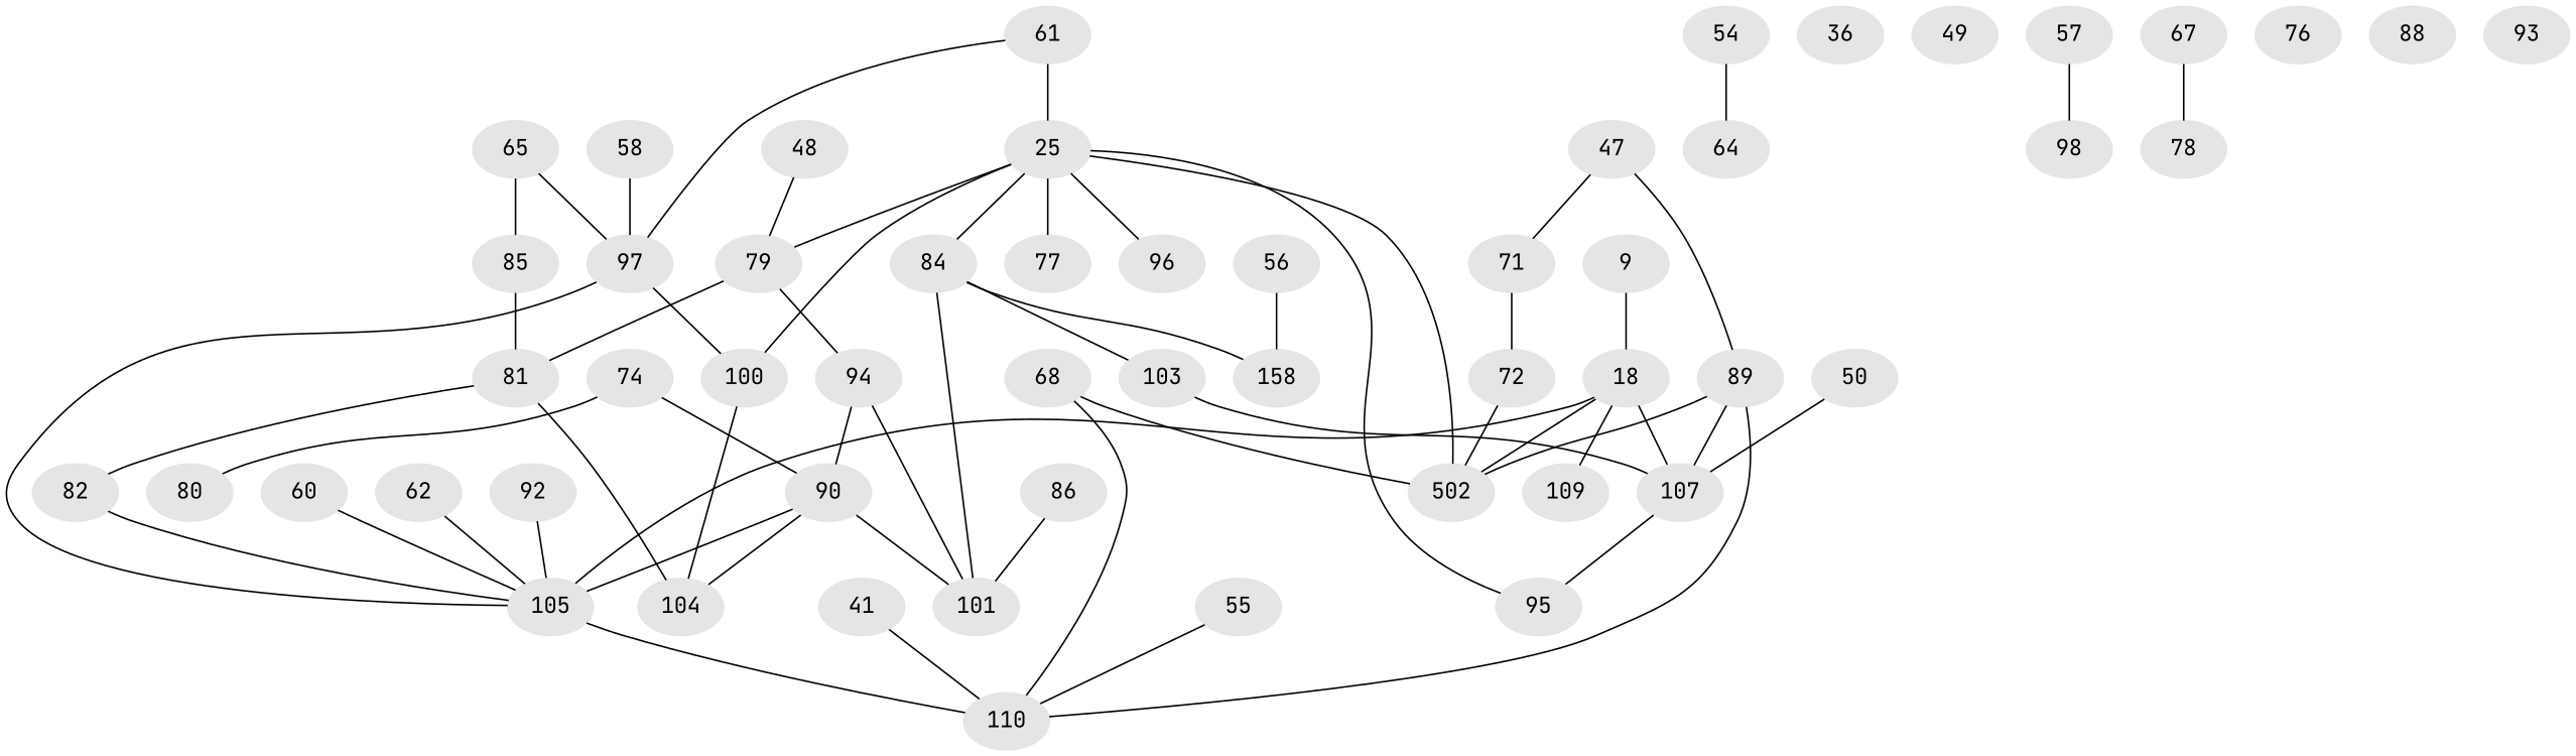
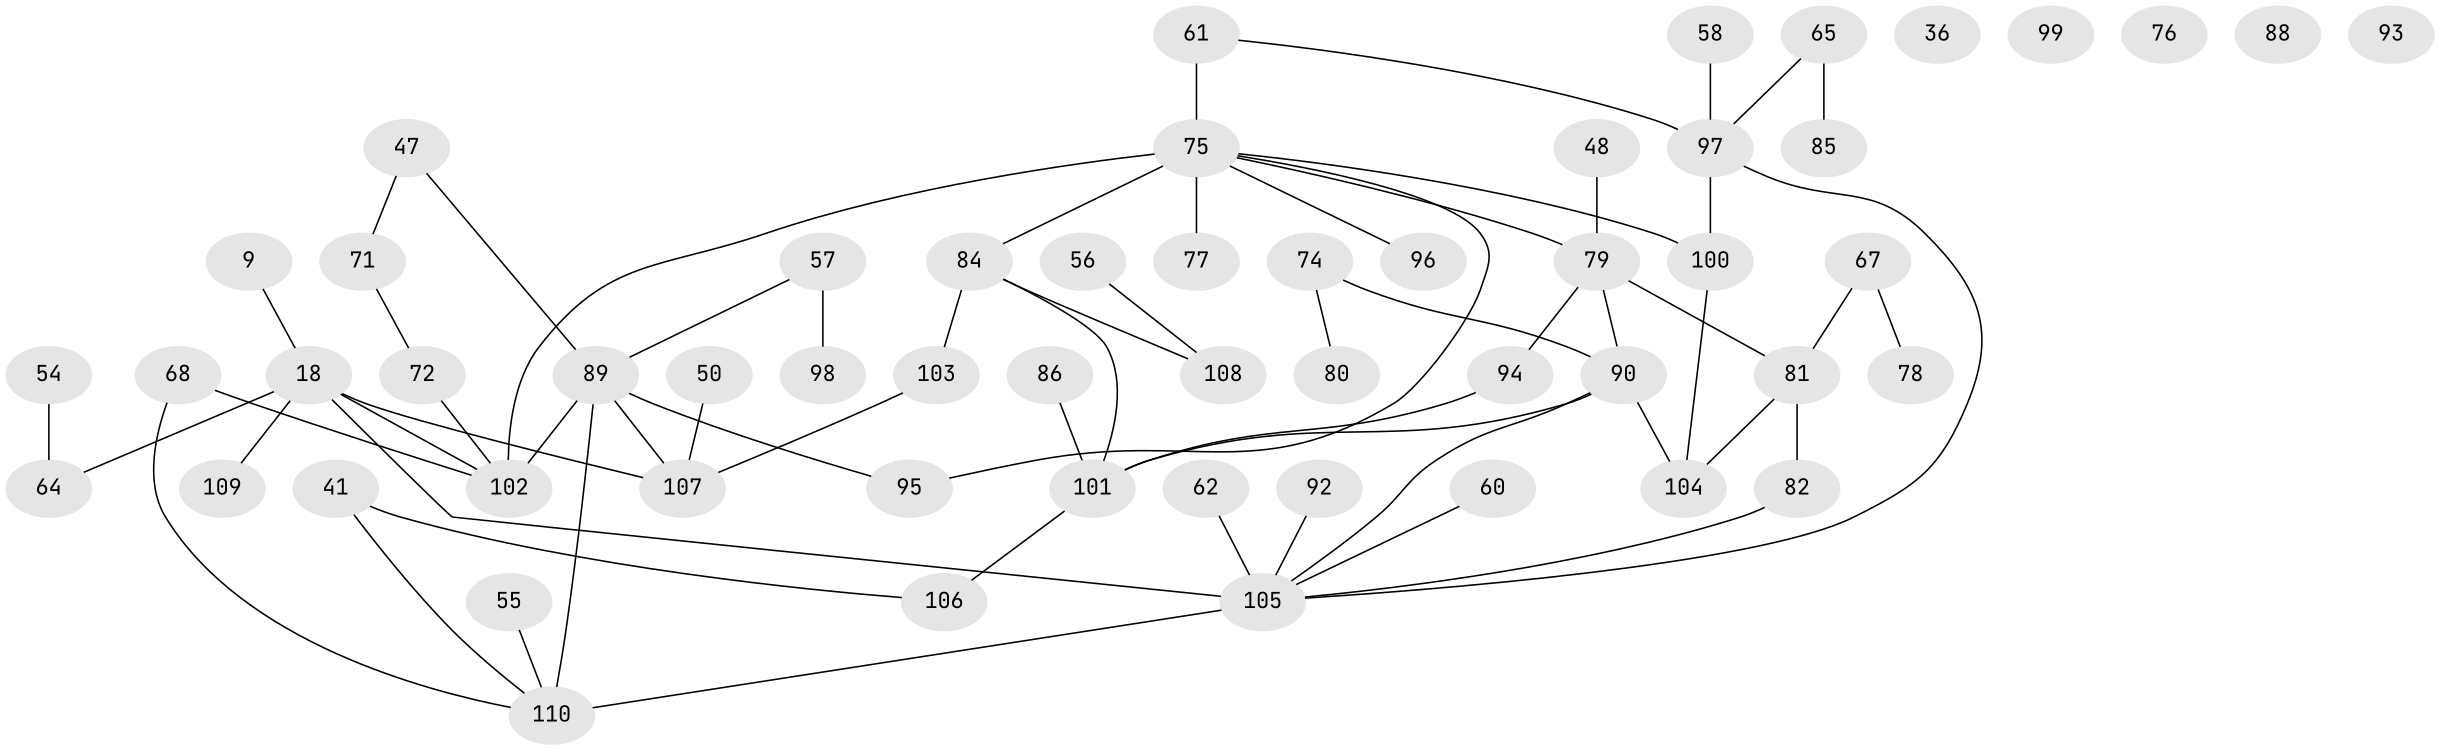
  graph {
    fontname="JetBrains Mono"
    node [color=gray90 fontname="JetBrains Mono" style=filled]
    edge [fontname="JetBrains Mono"]
    18 [super="+5"]
    64 [super="+26"]
-   102 [super="+69+39" label=502]
+   102 [super="+69+39"]
    105 [super="+34+19+59+63+87"]
    107 [super="+30+45"]
    109
    9
    104 [super="+31+53"]
    100
    110 [super="+73"]
    36
+   106 [super="+1"]
    41
    47
    71
    89 [super="+8+17+22+27+37"]
    72
    95
    79 [super="+35+51"]
    81 [super="+4"]
    90
    94
    48
-   49
+   49 [label=99]
    50
    54
    55
-   108 [super="+46" label=158]
+   108 [super="+46"]
    56
    57
    98 [super="+91"]
    97 [super="+16"]
    58
    60
-   75 [super="+32+70" label=25]
+   75 [super="+32+70"]
    77
    84 [super="+10"]
    96 [super="+13"]
    61
    62
    65 [super="+7"]
    85
    67
    78
    82
    68
    74
    80
    101 [super="+52+99"]
    103 [super="+83"]
    76
    86
    88
    92
    93
+   18 -- 64
    18 -- 102 [weight=2]
    18 -- 105 [weight=2]
    18 -- 107
    18 -- 109
    105 -- 110 [weight=2]
    9 -- 18
    100 -- 104
    41 -- 110
+   41 -- 106
    47 -- 71
    47 -- 89
    71 -- 72
    89 -- 102
    89 -- 107 [weight=2]
    89 -- 110
-   107 -- 95
+   89 -- 95
    72 -- 102
    79 -- 81 [weight=2]
-   94 -- 90
+   79 -- 90
    79 -- 94
    81 -- 104
    81 -- 82
    90 -- 105
    90 -- 104
    90 -- 101
    94 -- 101
    48 -- 79
    50 -- 107
    54 -- 64
    55 -- 110
    56 -- 108
+   57 -- 89
    57 -- 98 [weight=2]
    97 -- 105
    97 -- 100
    58 -- 97
    60 -- 105
    75 -- 102 [weight=4]
    75 -- 100
    75 -- 95
    75 -- 79 [weight=2]
    75 -- 77 [weight=2]
    75 -- 84
    75 -- 96
    84 -- 108 [weight=2]
    84 -- 101
    84 -- 103
    61 -- 97
    61 -- 75 [weight=2]
    62 -- 105
    65 -- 97
    65 -- 85
-   85 -- 81
+   67 -- 81
    67 -- 78
    82 -- 105
    68 -- 102
    68 -- 110
    74 -- 90
    74 -- 80
+   101 -- 106
    103 -- 107
    86 -- 101
    92 -- 105
  }
